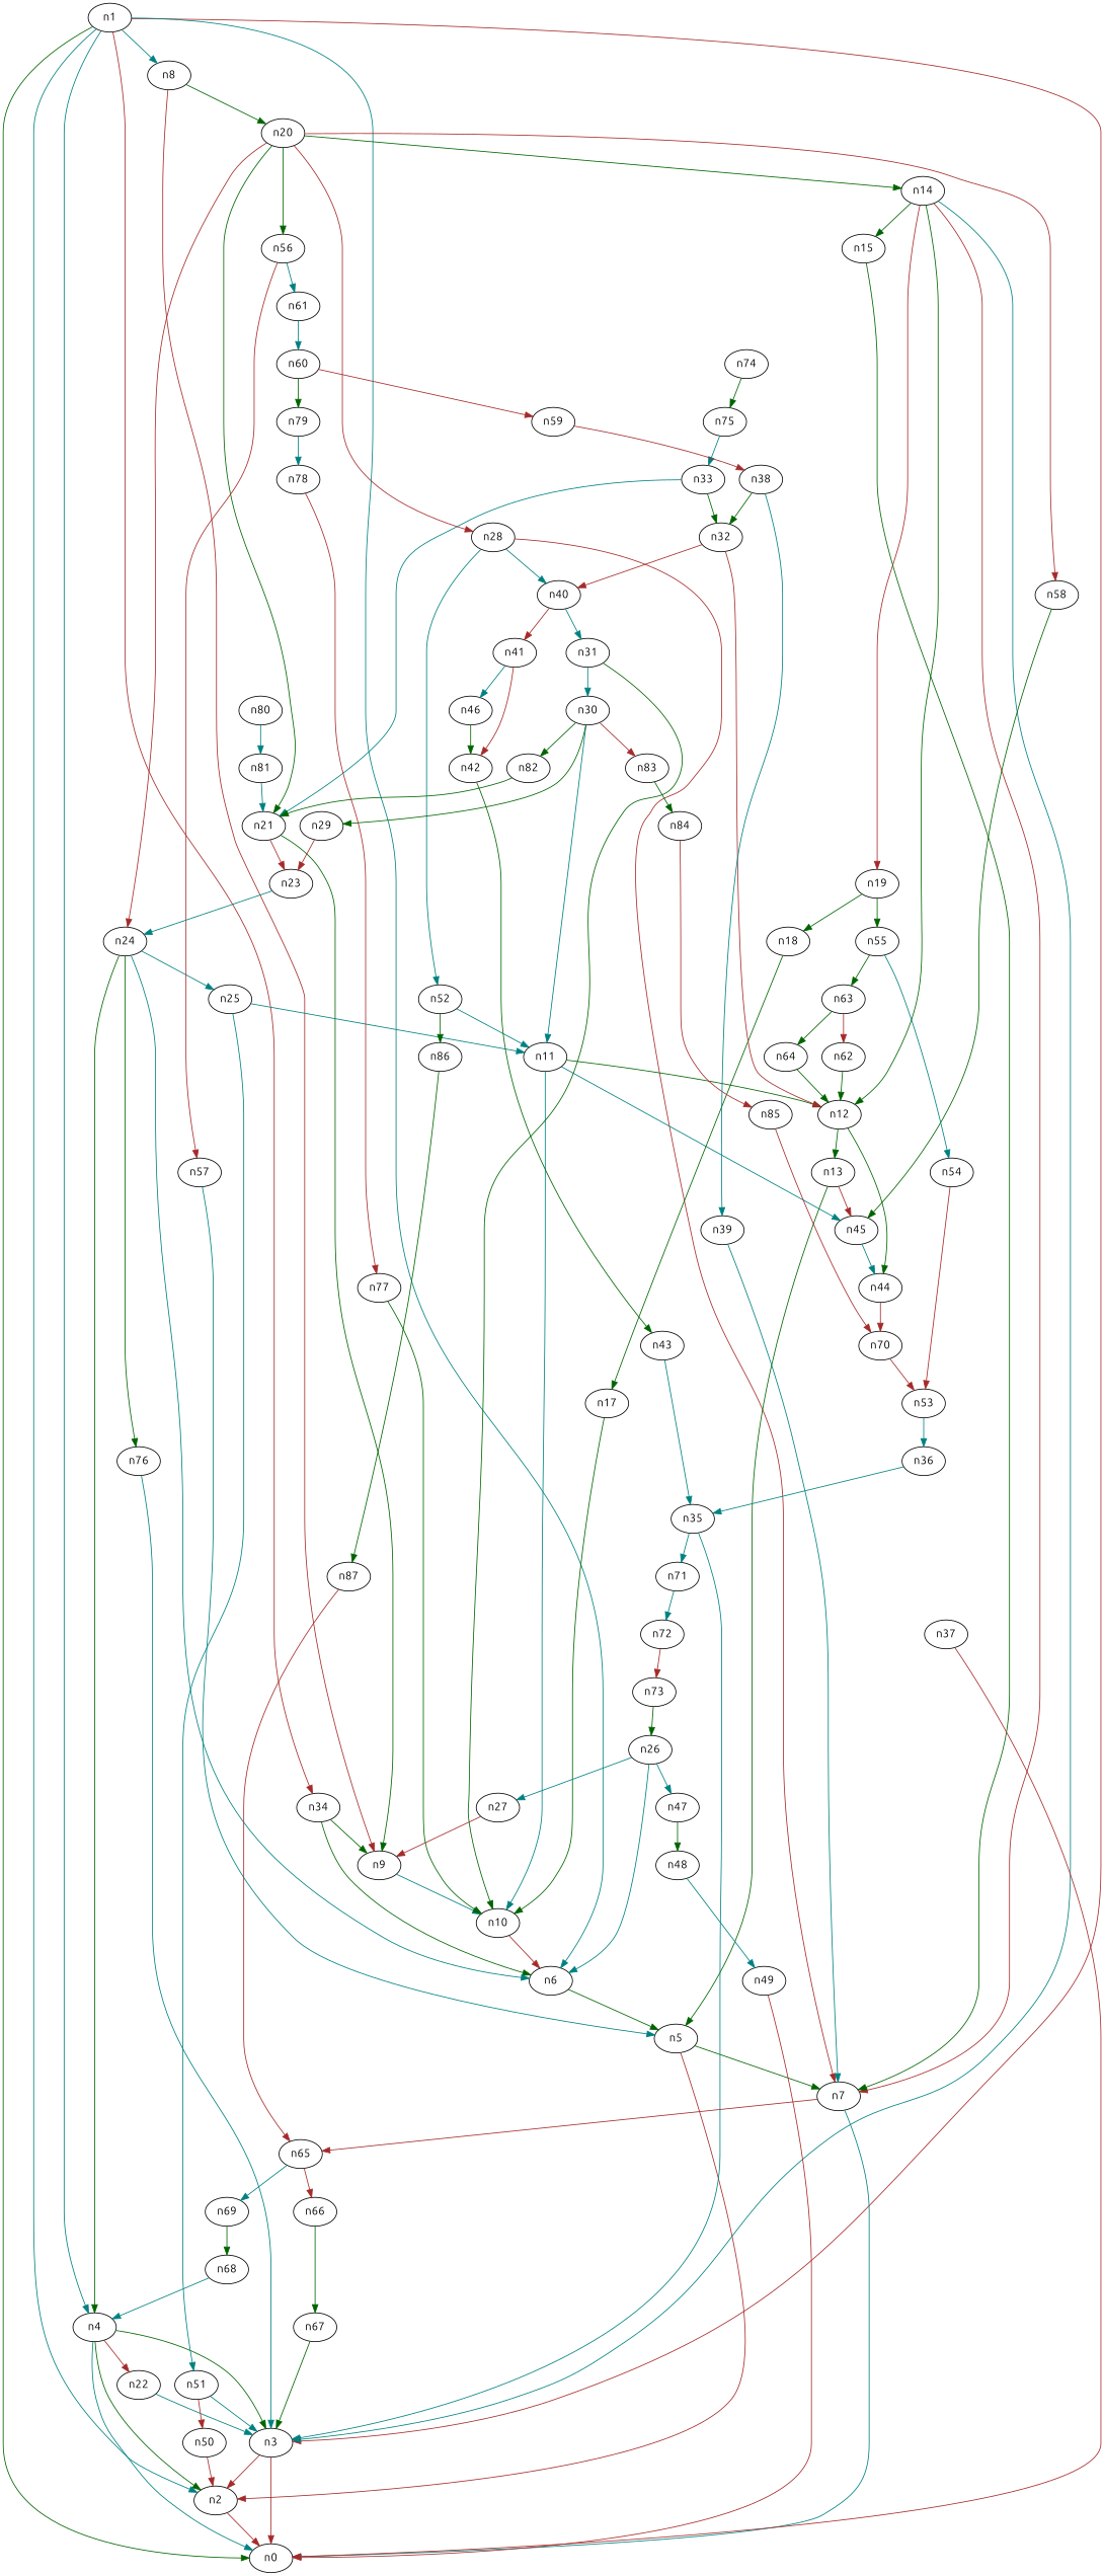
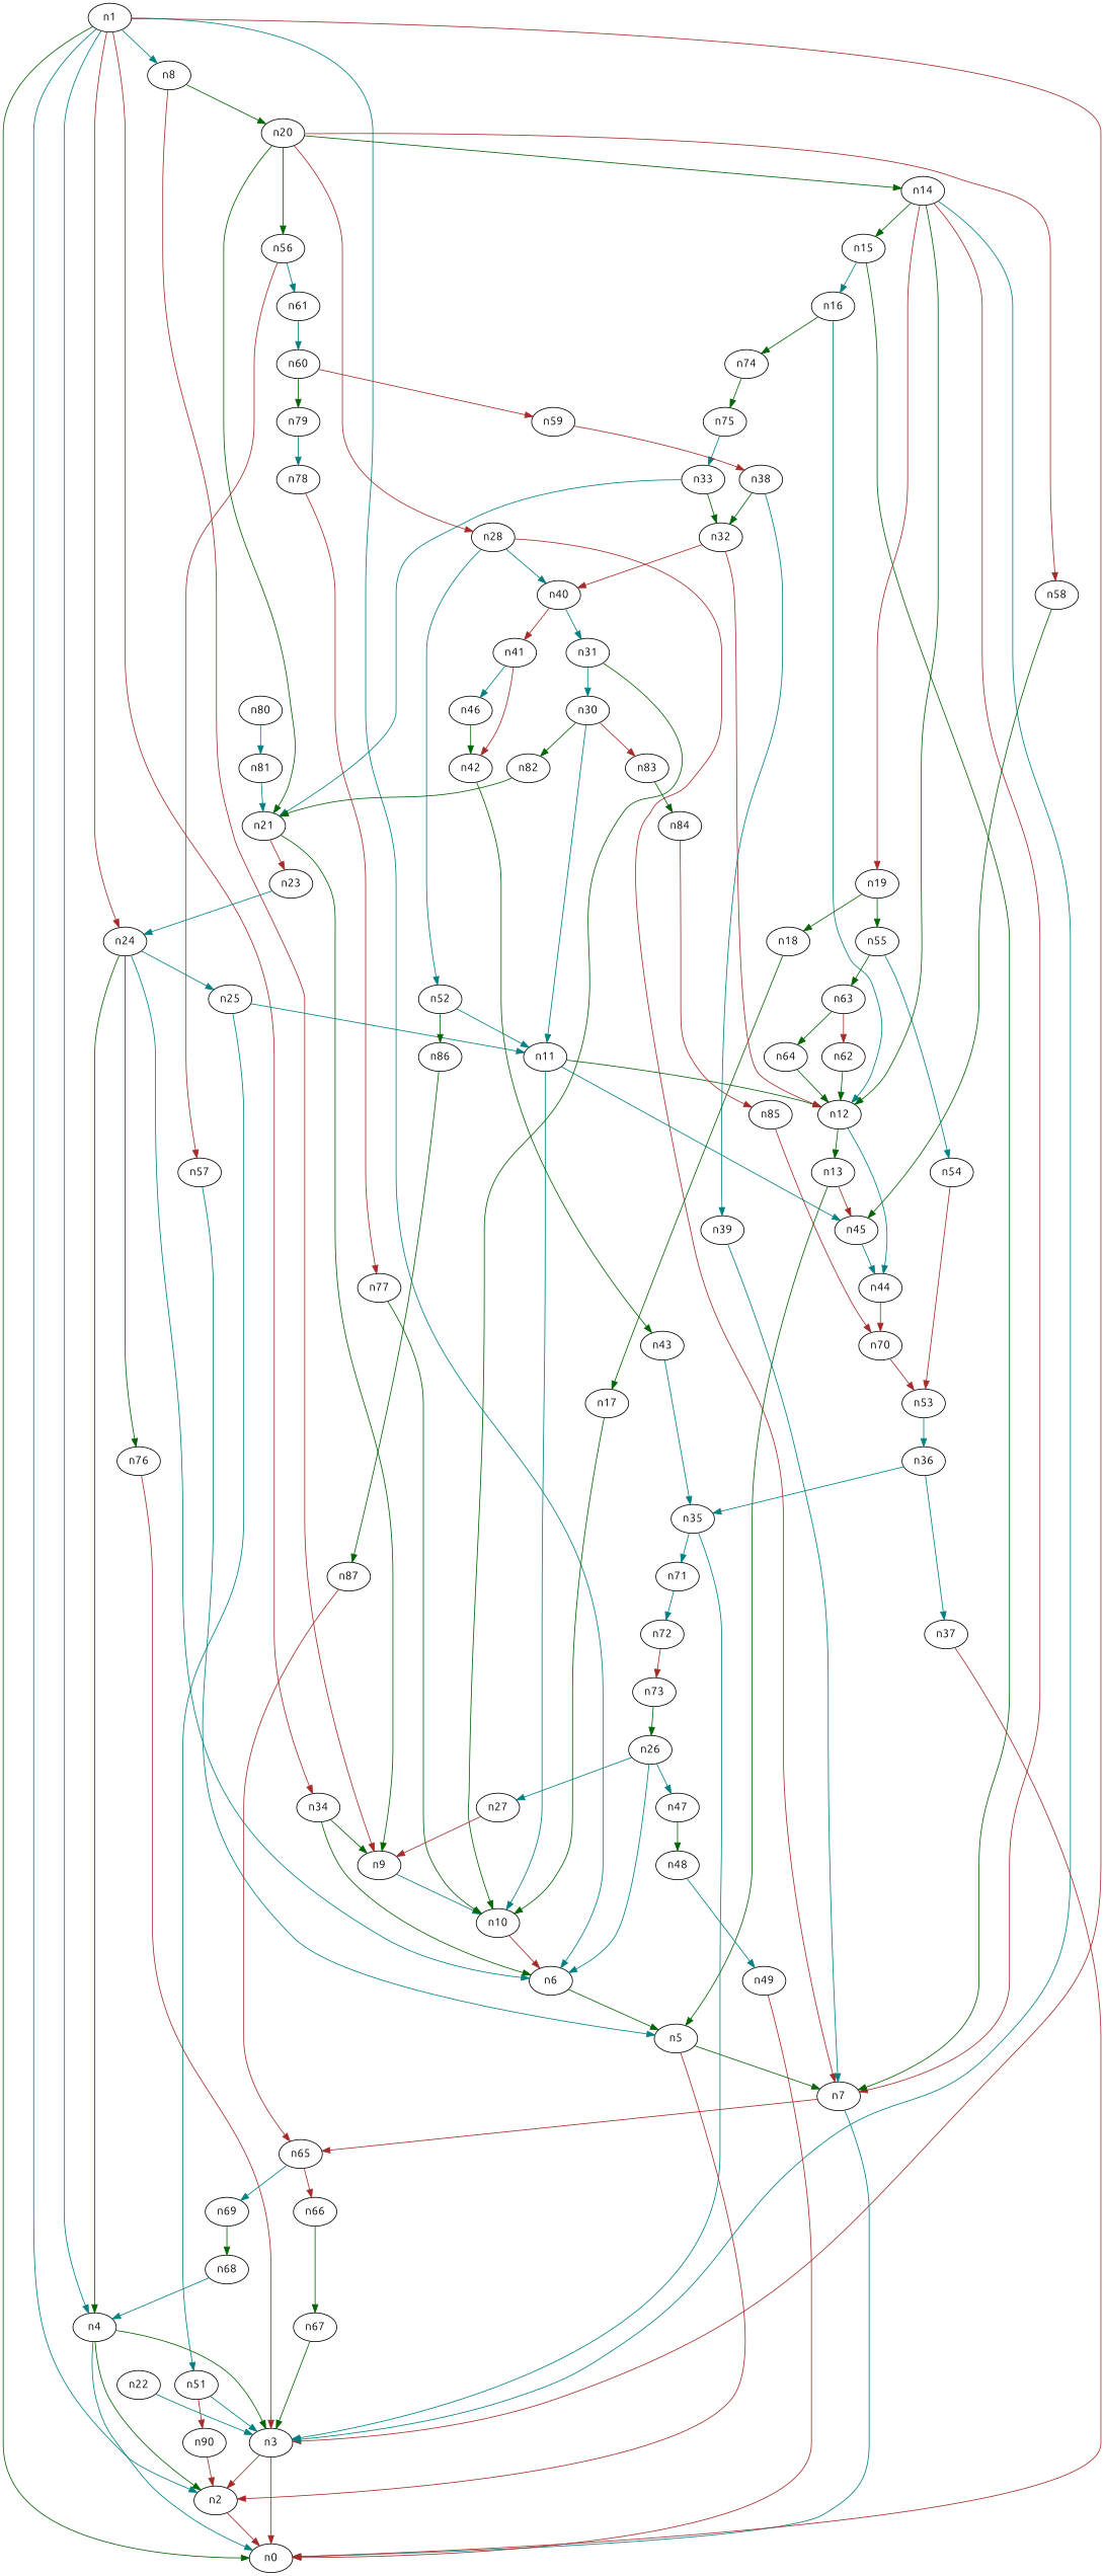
  digraph {
    fontname=Ubuntu
    node [fontname=Ubuntu]
    edge [color=teal fontname=Ubuntu]
    n1
    n0
    n2
    n3
    n4
    n6
    n8
    n34
    n22
    n5
    n9
    n20
    n7
    n10
    n14
    n21
    n24
    n28
    n56
    n58
    n65
    n66
    n69
    n67
    n68
    n12
    n15
    n19
    n23
    n25
    n76
    n40
    n52
    n57
    n61
    n45
    n11
    n13
    n44
    n70
    n53
+   n16
    n18
    n55
    n74
    n17
    n54
    n63
    n75
    n33
    n62
    n64
    n51
    n31
    n41
    n86
    n80
    n81
    n60
-   n50
+   n50 [label=n90]
    n26
    n27
    n47
    n48
    n49
    n30
    n42
    n46
    n87
-   n29
    n82
    n83
    n84
    n85
    n32
    n35
    n71
    n72
    n73
    n36
    n37
    n38
    n39
    n43
    n59
    n79
    n78
    n77
    n1 -> n0 [color=darkgreen]
    n1 -> n2
    n1 -> n3 [color=brown]
    n1 -> n4
    n1 -> n6
    n1 -> n8
    n1 -> n34 [color=brown]
    n2 -> n0 [color=brown]
    n3 -> n0 [color=brown]
    n3 -> n2 [color=brown]
    n4 -> n0
    n4 -> n2 [color=darkgreen]
    n4 -> n3 [color=darkgreen]
-   n4 -> n22 [color=brown]
    n6 -> n5 [color=darkgreen]
    n8 -> n9 [color=brown]
    n8 -> n20 [color=darkgreen]
    n34 -> n6 [color=darkgreen]
    n34 -> n9 [color=darkgreen]
    n22 -> n3
    n5 -> n2 [color=brown]
    n5 -> n7 [color=darkgreen]
    n9 -> n10
    n20 -> n14 [color=darkgreen]
    n20 -> n21 [color=darkgreen]
-   n20 -> n24 [color=brown]
+   n1 -> n24 [color=brown]
    n20 -> n28 [color=brown]
    n20 -> n56 [color=darkgreen]
    n20 -> n58 [color=brown]
    n7 -> n0
    n7 -> n65 [color=brown]
    n10 -> n6 [color=brown]
    n14 -> n3
    n14 -> n7 [color=brown]
    n14 -> n12 [color=darkgreen]
    n14 -> n15 [color=darkgreen]
    n14 -> n19 [color=brown]
    n21 -> n9 [color=darkgreen]
    n21 -> n23 [color=brown]
    n24 -> n4 [color=darkgreen]
    n24 -> n6
    n24 -> n25
    n24 -> n76 [color=darkgreen]
    n28 -> n7 [color=brown]
    n28 -> n40
    n28 -> n52
    n56 -> n57 [color=brown]
    n56 -> n61
    n58 -> n45 [color=darkgreen]
    n65 -> n66 [color=brown]
    n65 -> n69
    n66 -> n67 [color=darkgreen]
    n69 -> n68 [color=darkgreen]
    n67 -> n3 [color=darkgreen]
    n68 -> n4
    n12 -> n13 [color=darkgreen]
-   n12 -> n44 [color=darkgreen]
+   n12 -> n44
    n15 -> n7 [color=darkgreen]
+   n15 -> n16
    n19 -> n18 [color=darkgreen]
    n19 -> n55 [color=darkgreen]
    n23 -> n24
    n25 -> n11
    n25 -> n51
-   n76 -> n3
+   n76 -> n3 [color=brown]
    n40 -> n31
    n40 -> n41 [color=brown]
    n52 -> n11
    n52 -> n86 [color=darkgreen]
    n57 -> n5
    n61 -> n60
    n45 -> n44
    n11 -> n10
    n11 -> n12 [color=darkgreen]
    n11 -> n45
    n13 -> n5 [color=darkgreen]
    n13 -> n45 [color=brown]
    n44 -> n70 [color=brown]
    n70 -> n53 [color=brown]
    n53 -> n36
+   n16 -> n12
+   n16 -> n74 [color=darkgreen]
    n18 -> n17 [color=darkgreen]
    n55 -> n54
    n55 -> n63 [color=darkgreen]
    n74 -> n75 [color=darkgreen]
    n17 -> n10 [color=darkgreen]
    n54 -> n53 [color=brown]
    n63 -> n62 [color=brown]
    n63 -> n64 [color=darkgreen]
    n75 -> n33
    n33 -> n21
    n33 -> n32 [color=darkgreen]
    n62 -> n12 [color=darkgreen]
    n64 -> n12 [color=darkgreen]
    n51 -> n3
    n51 -> n50 [color=brown]
    n31 -> n10 [color=darkgreen]
    n31 -> n30
    n41 -> n42 [color=brown]
    n41 -> n46
    n86 -> n87 [color=darkgreen]
    n80 -> n81
    n81 -> n21
    n60 -> n59 [color=brown]
    n60 -> n79 [color=darkgreen]
    n50 -> n2 [color=brown]
    n26 -> n6
    n26 -> n27
    n26 -> n47
    n27 -> n9 [color=brown]
    n47 -> n48 [color=darkgreen]
    n48 -> n49
    n49 -> n0 [color=brown]
    n30 -> n11
-   n30 -> n29 [color=darkgreen]
    n30 -> n82 [color=darkgreen]
    n30 -> n83 [color=brown]
    n42 -> n43 [color=darkgreen]
    n46 -> n42 [color=darkgreen]
    n87 -> n65 [color=brown]
-   n29 -> n23 [color=brown]
    n82 -> n21 [color=darkgreen]
    n83 -> n84 [color=darkgreen]
    n84 -> n85 [color=brown]
    n85 -> n70 [color=brown]
    n32 -> n12 [color=brown]
    n32 -> n40 [color=brown]
    n35 -> n3
    n35 -> n71
    n71 -> n72
    n72 -> n73 [color=brown]
    n73 -> n26 [color=darkgreen]
    n36 -> n35
+   n36 -> n37
    n37 -> n0 [color=brown]
    n38 -> n32 [color=darkgreen]
    n38 -> n39
    n39 -> n7
    n43 -> n35
    n59 -> n38 [color=brown]
    n79 -> n78
    n78 -> n77 [color=brown]
    n77 -> n10 [color=darkgreen]
  }
